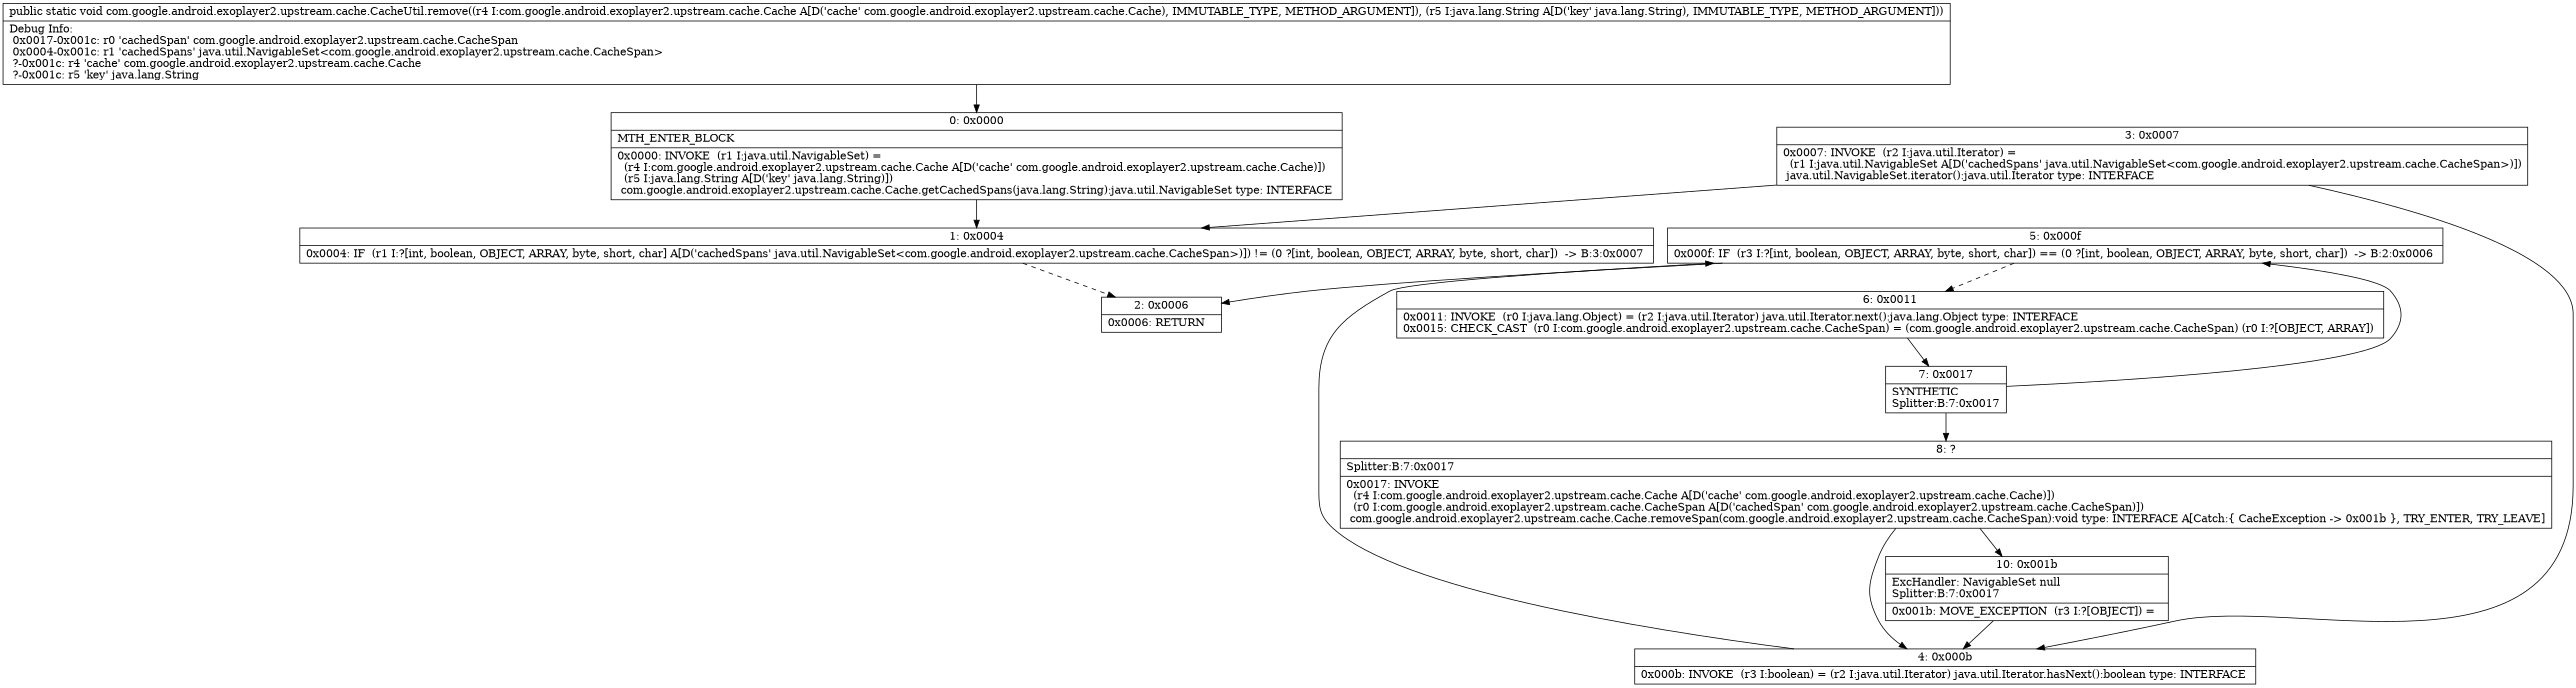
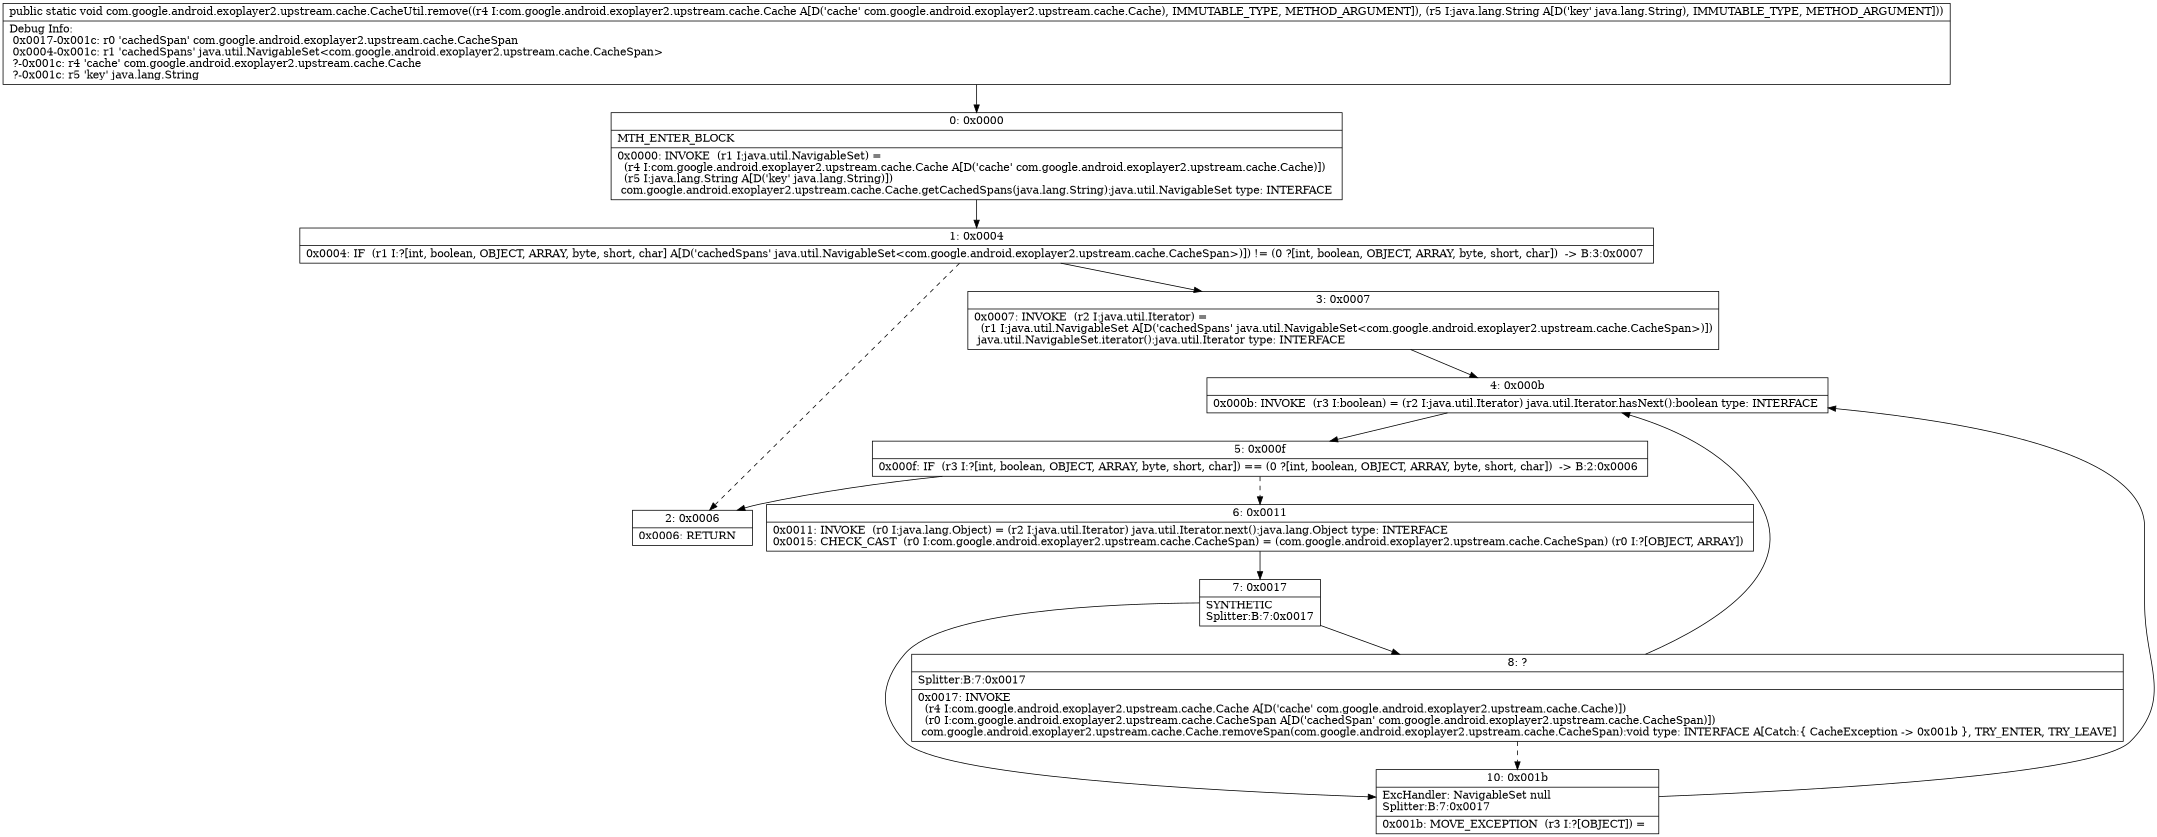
  digraph {
    node [shape=record]
    n1 [label="{0\:\ 0x0000|MTH_ENTER_BLOCK\l|0x0000: INVOKE  (r1 I:java.util.NavigableSet) = \l  (r4 I:com.google.android.exoplayer2.upstream.cache.Cache A[D('cache' com.google.android.exoplayer2.upstream.cache.Cache)])\l  (r5 I:java.lang.String A[D('key' java.lang.String)])\l com.google.android.exoplayer2.upstream.cache.Cache.getCachedSpans(java.lang.String):java.util.NavigableSet type: INTERFACE \l}"]
    n2 [label="{1\:\ 0x0004|0x0004: IF  (r1 I:?[int, boolean, OBJECT, ARRAY, byte, short, char] A[D('cachedSpans' java.util.NavigableSet\<com.google.android.exoplayer2.upstream.cache.CacheSpan\>)]) != (0 ?[int, boolean, OBJECT, ARRAY, byte, short, char])  \-\> B:3:0x0007 \l}"]
    n3 [label="{2\:\ 0x0006|0x0006: RETURN   \l}"]
    n4 [label="{3\:\ 0x0007|0x0007: INVOKE  (r2 I:java.util.Iterator) = \l  (r1 I:java.util.NavigableSet A[D('cachedSpans' java.util.NavigableSet\<com.google.android.exoplayer2.upstream.cache.CacheSpan\>)])\l java.util.NavigableSet.iterator():java.util.Iterator type: INTERFACE \l}"]
    n5 [label="{4\:\ 0x000b|0x000b: INVOKE  (r3 I:boolean) = (r2 I:java.util.Iterator) java.util.Iterator.hasNext():boolean type: INTERFACE \l}"]
    n6 [label="{5\:\ 0x000f|0x000f: IF  (r3 I:?[int, boolean, OBJECT, ARRAY, byte, short, char]) == (0 ?[int, boolean, OBJECT, ARRAY, byte, short, char])  \-\> B:2:0x0006 \l}"]
    n7 [label="{6\:\ 0x0011|0x0011: INVOKE  (r0 I:java.lang.Object) = (r2 I:java.util.Iterator) java.util.Iterator.next():java.lang.Object type: INTERFACE \l0x0015: CHECK_CAST  (r0 I:com.google.android.exoplayer2.upstream.cache.CacheSpan) = (com.google.android.exoplayer2.upstream.cache.CacheSpan) (r0 I:?[OBJECT, ARRAY]) \l}"]
    n8 [label="{7\:\ 0x0017|SYNTHETIC\lSplitter:B:7:0x0017\l}"]
    n9 [label="{8\:\ ?|Splitter:B:7:0x0017\l|0x0017: INVOKE  \l  (r4 I:com.google.android.exoplayer2.upstream.cache.Cache A[D('cache' com.google.android.exoplayer2.upstream.cache.Cache)])\l  (r0 I:com.google.android.exoplayer2.upstream.cache.CacheSpan A[D('cachedSpan' com.google.android.exoplayer2.upstream.cache.CacheSpan)])\l com.google.android.exoplayer2.upstream.cache.Cache.removeSpan(com.google.android.exoplayer2.upstream.cache.CacheSpan):void type: INTERFACE A[Catch:\{ CacheException \-\> 0x001b \}, TRY_ENTER, TRY_LEAVE]\l}"]
    n10 [label="{10\:\ 0x001b|ExcHandler: NavigableSet null\lSplitter:B:7:0x0017\l|0x001b: MOVE_EXCEPTION  (r3 I:?[OBJECT]) =  \l}"]
    n11 [label="{public static void com.google.android.exoplayer2.upstream.cache.CacheUtil.remove((r4 I:com.google.android.exoplayer2.upstream.cache.Cache A[D('cache' com.google.android.exoplayer2.upstream.cache.Cache), IMMUTABLE_TYPE, METHOD_ARGUMENT]), (r5 I:java.lang.String A[D('key' java.lang.String), IMMUTABLE_TYPE, METHOD_ARGUMENT]))  | Debug Info:\l  0x0017\-0x001c: r0 'cachedSpan' com.google.android.exoplayer2.upstream.cache.CacheSpan\l  0x0004\-0x001c: r1 'cachedSpans' java.util.NavigableSet\<com.google.android.exoplayer2.upstream.cache.CacheSpan\>\l  ?\-0x001c: r4 'cache' com.google.android.exoplayer2.upstream.cache.Cache\l  ?\-0x001c: r5 'key' java.lang.String\l}"]
    n1 -> n2
    n2 -> n3 [style=dashed]
-   n4 -> n2
+   n2 -> n4
    n4 -> n5
    n5 -> n6
    n6 -> n3
    n6 -> n7 [style=dashed]
    n7 -> n8
    n8 -> n9
-   n8 -> n6
+   n8 -> n10
    n9 -> n5
-   n9 -> n10
+   n9 -> n10 [style=dashed]
    n10 -> n5
    n11 -> n1
  }
